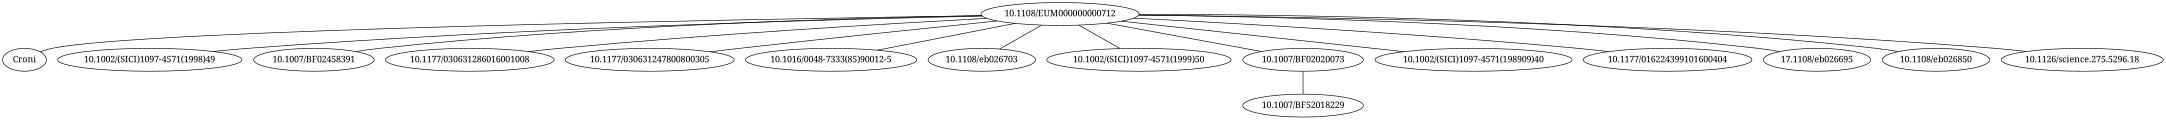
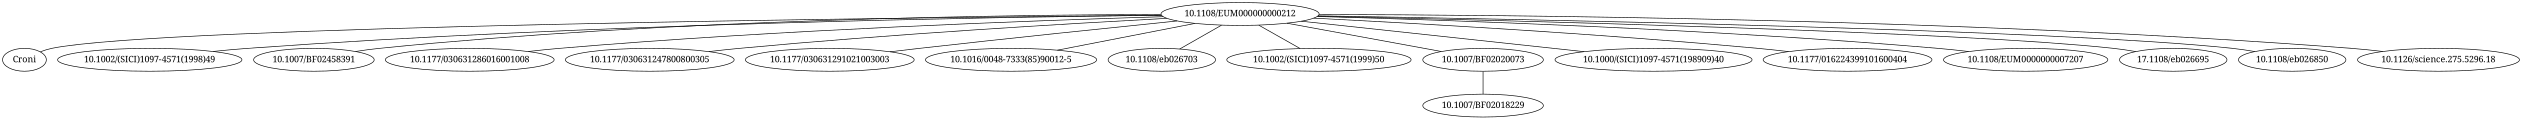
  strict graph {
    fontname="Noto Serif"
    node [fontname="Noto Serif"]
    edge [fontname="Noto Serif"]
-   "10.1108/EUM000000000712"
+   "10.1108/EUM000000000712" [label="10.1108/EUM000000000212"]
    Croni
    "10.1002/(SICI)1097-4571(1998)49"
    "10.1007/BF02458391"
    "10.1177/030631286016001008"
    n6 [label="10.1177/030631247800800305"]
+   "10.1177/030631291021003003"
    "10.1016/0048-7333(85)90012-5"
    "10.1108/eb026703"
    "10.1002/(SICI)1097-4571(1999)50"
    "10.1007/BF02020073"
-   "10.1002/(SICI)1097-4571(198909)40"
+   "10.1002/(SICI)1097-4571(198909)40" [label="10.1000/(SICI)1097-4571(198909)40"]
    "10.1177/016224399101600404"
+   "10.1108/EUM0000000007207"
    n15 [label="17.1108/eb026695"]
    "10.1108/eb026850"
    "10.1126/science.275.5296.18"
-   "10.1007/BF02018229" [label="10.1007/BF52018229"]
+   "10.1007/BF02018229"
    "10.1108/EUM000000000712" -- Croni
    "10.1108/EUM000000000712" -- "10.1002/(SICI)1097-4571(1998)49"
    "10.1108/EUM000000000712" -- "10.1007/BF02458391"
    "10.1108/EUM000000000712" -- "10.1177/030631286016001008"
    "10.1108/EUM000000000712" -- n6
+   "10.1108/EUM000000000712" -- "10.1177/030631291021003003"
    "10.1108/EUM000000000712" -- "10.1016/0048-7333(85)90012-5"
    "10.1108/EUM000000000712" -- "10.1108/eb026703"
    "10.1108/EUM000000000712" -- "10.1002/(SICI)1097-4571(1999)50"
    "10.1108/EUM000000000712" -- "10.1007/BF02020073"
    "10.1108/EUM000000000712" -- "10.1002/(SICI)1097-4571(198909)40"
    "10.1108/EUM000000000712" -- "10.1177/016224399101600404"
+   "10.1108/EUM000000000712" -- "10.1108/EUM0000000007207"
    "10.1108/EUM000000000712" -- n15
    "10.1108/EUM000000000712" -- "10.1108/eb026850"
    "10.1108/EUM000000000712" -- "10.1126/science.275.5296.18"
    "10.1007/BF02020073" -- "10.1007/BF02018229"
  }
